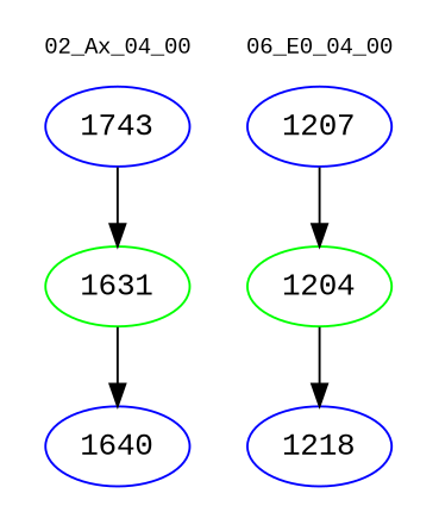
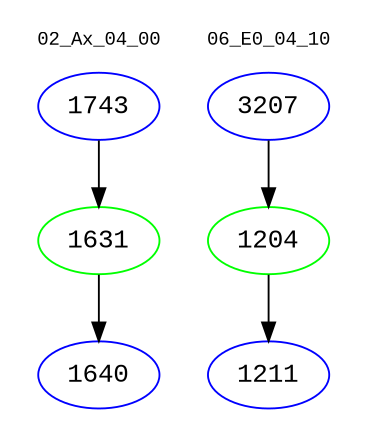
  digraph {
    fontname="Liberation Mono"
    node [color=blue fontname="Liberation Mono"]
    edge [color=black fontname="Liberation Mono"]
    n1 [label=1743]
    n2 [color=green label=1631]
    n3 [label=1640]
-   n4 [label=1207]
+   n4 [label=3207]
    n5 [color=green label=1204]
-   n6 [label=1218]
+   n6 [label=1211]
    subgraph cluster_1 {
      color=white
      fontsize=10
      label="02_Ax_04_00"
      n1
      n2
      n3
    }
    subgraph cluster_2 {
      color=white
      fontsize=10
-     label="06_E0_04_00"
+     label="06_E0_04_10"
      n4
      n5
      n6
    }
    n1 -> n2
    n2 -> n3
    n4 -> n5
    n5 -> n6
  }
